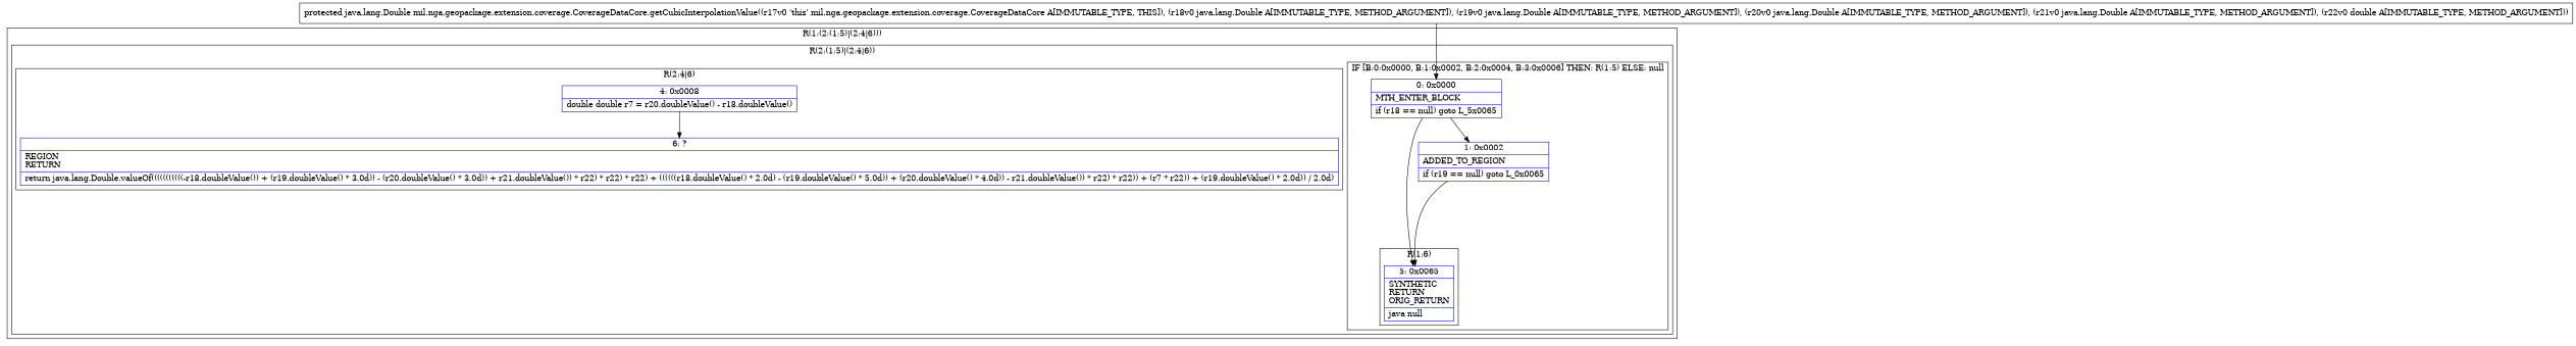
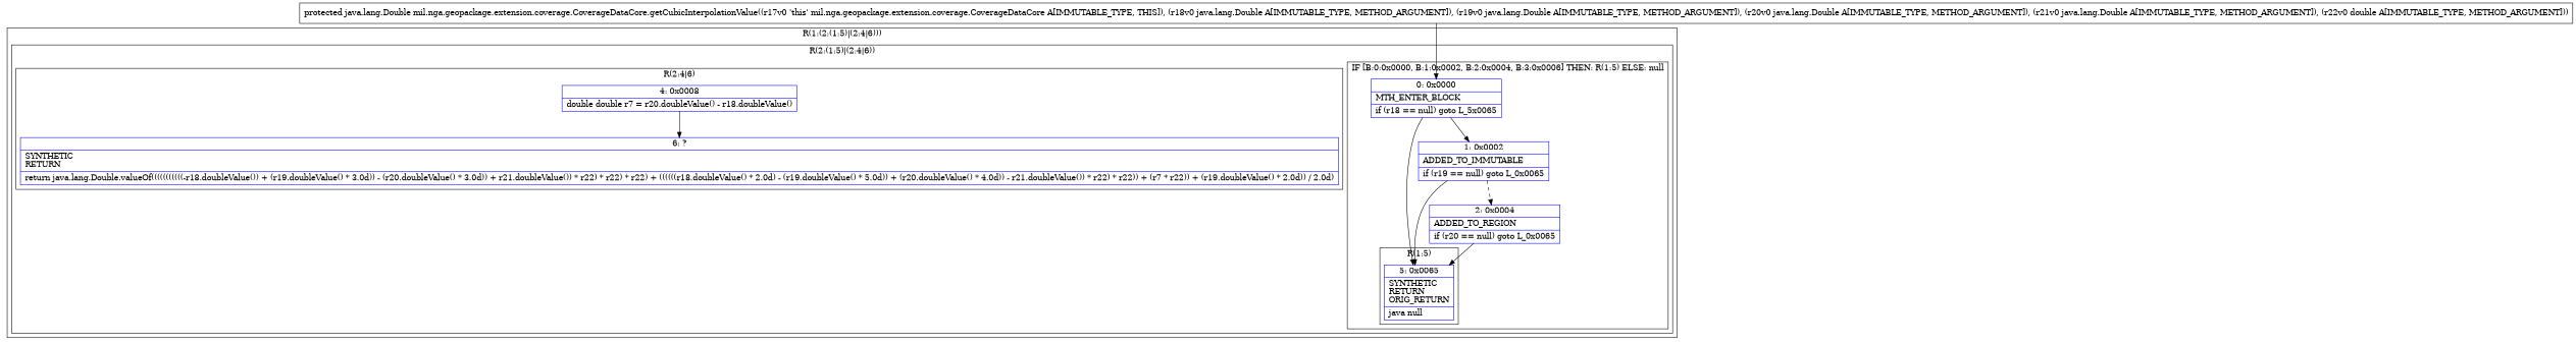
  digraph {
    node [color=blue shape=record]
    n1 [label="{5\:\ 0x0065|SYNTHETIC\lRETURN\lORIG_RETURN\l|java null\l}"]
    n2 [label="{0\:\ 0x0000|MTH_ENTER_BLOCK\l|if (r18 == null) goto L_5x0065\l}"]
-   n3 [label="{1\:\ 0x0002|ADDED_TO_REGION\l|if (r19 == null) goto L_0x0065\l}"]
+   n3 [label="{1\:\ 0x0002|ADDED_TO_IMMUTABLE\l|if (r19 == null) goto L_0x0065\l}"]
+   n4 [label="{2\:\ 0x0004|ADDED_TO_REGION\l|if (r20 == null) goto L_0x0065\l}"]
    n5 [label="{4\:\ 0x0008|double double r7 = r20.doubleValue() \- r18.doubleValue()\l}"]
-   n6 [label="{6\:\ ?|REGION\lRETURN\l|return java.lang.Double.valueOf(((((((((((\-r18.doubleValue()) + (r19.doubleValue() * 3.0d)) \- (r20.doubleValue() * 3.0d)) + r21.doubleValue()) * r22) * r22) * r22) + ((((((r18.doubleValue() * 2.0d) \- (r19.doubleValue() * 5.0d)) + (r20.doubleValue() * 4.0d)) \- r21.doubleValue()) * r22) * r22)) + (r7 * r22)) + (r19.doubleValue() * 2.0d)) \/ 2.0d)\l}"]
+   n6 [label="{6\:\ ?|SYNTHETIC\lRETURN\l|return java.lang.Double.valueOf(((((((((((\-r18.doubleValue()) + (r19.doubleValue() * 3.0d)) \- (r20.doubleValue() * 3.0d)) + r21.doubleValue()) * r22) * r22) * r22) + ((((((r18.doubleValue() * 2.0d) \- (r19.doubleValue() * 5.0d)) + (r20.doubleValue() * 4.0d)) \- r21.doubleValue()) * r22) * r22)) + (r7 * r22)) + (r19.doubleValue() * 2.0d)) \/ 2.0d)\l}"]
    n7 [label="{protected java.lang.Double mil.nga.geopackage.extension.coverage.CoverageDataCore.getCubicInterpolationValue((r17v0 'this' mil.nga.geopackage.extension.coverage.CoverageDataCore A[IMMUTABLE_TYPE, THIS]), (r18v0 java.lang.Double A[IMMUTABLE_TYPE, METHOD_ARGUMENT]), (r19v0 java.lang.Double A[IMMUTABLE_TYPE, METHOD_ARGUMENT]), (r20v0 java.lang.Double A[IMMUTABLE_TYPE, METHOD_ARGUMENT]), (r21v0 java.lang.Double A[IMMUTABLE_TYPE, METHOD_ARGUMENT]), (r22v0 double A[IMMUTABLE_TYPE, METHOD_ARGUMENT])) }" color=""]
    subgraph cluster_1 {
      label="R(1:(2:(1:5)|(2:4|6)))"
      subgraph cluster_2 {
        label="R(2:(1:5)|(2:4|6))"
        subgraph cluster_3 {
          label="IF [B:0:0x0000, B:1:0x0002, B:2:0x0004, B:3:0x0006] THEN: R(1:5) ELSE: null"
          n2
          n3
+         n4
          subgraph cluster_4 {
-           label="R(1:6)"
+           label="R(1:5)"
            n1
          }
        }
        subgraph cluster_5 {
          label="R(2:4|6)"
          n5
          n6
        }
      }
    }
    n2 -> n1
    n2 -> n3 [style=solid]
    n3 -> n1
+   n3 -> n4 [style=dashed]
+   n4 -> n1
    n5 -> n6
    n7 -> n2
  }
